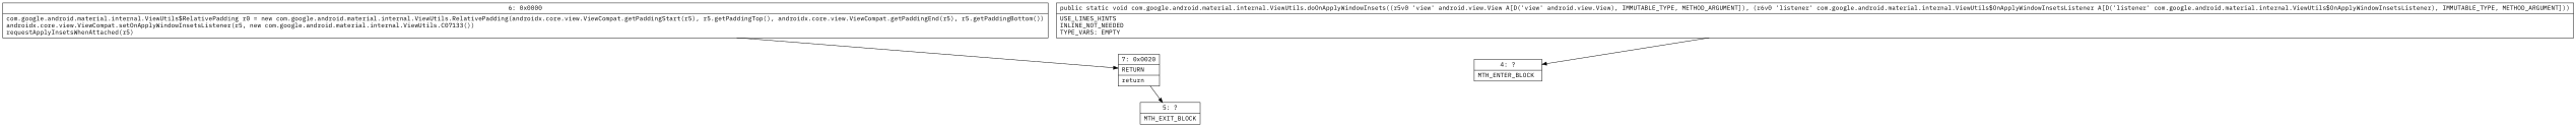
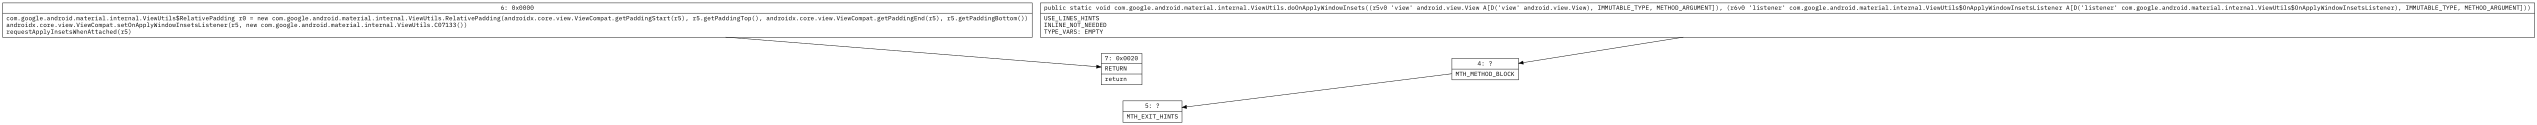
  digraph {
    fontname="IBM Plex Mono"
    node [fontname="IBM Plex Mono" shape=record]
    edge [fontname="IBM Plex Mono"]
-   n1 [label="{4\:\ ?|MTH_ENTER_BLOCK\l}"]
+   n1 [label="{4\:\ ?|MTH_METHOD_BLOCK\l}"]
    n2 [label="{6\:\ 0x0000|com.google.android.material.internal.ViewUtils$RelativePadding r0 = new com.google.android.material.internal.ViewUtils.RelativePadding(androidx.core.view.ViewCompat.getPaddingStart(r5), r5.getPaddingTop(), androidx.core.view.ViewCompat.getPaddingEnd(r5), r5.getPaddingBottom())\landroidx.core.view.ViewCompat.setOnApplyWindowInsetsListener(r5, new com.google.android.material.internal.ViewUtils.C07133())\lrequestApplyInsetsWhenAttached(r5)\l}"]
    n3 [label="{7\:\ 0x0020|RETURN\l|return\l}"]
-   n4 [label="{5\:\ ?|MTH_EXIT_BLOCK\l}"]
+   n4 [label="{5\:\ ?|MTH_EXIT_HINTS\l}"]
    n5 [label="{public static void com.google.android.material.internal.ViewUtils.doOnApplyWindowInsets((r5v0 'view' android.view.View A[D('view' android.view.View), IMMUTABLE_TYPE, METHOD_ARGUMENT]), (r6v0 'listener' com.google.android.material.internal.ViewUtils$OnApplyWindowInsetsListener A[D('listener' com.google.android.material.internal.ViewUtils$OnApplyWindowInsetsListener), IMMUTABLE_TYPE, METHOD_ARGUMENT]))  | USE_LINES_HINTS\lINLINE_NOT_NEEDED\lTYPE_VARS: EMPTY\l}"]
    n2 -> n3
-   n3 -> n4
+   n1 -> n4
    n5 -> n1
  }
